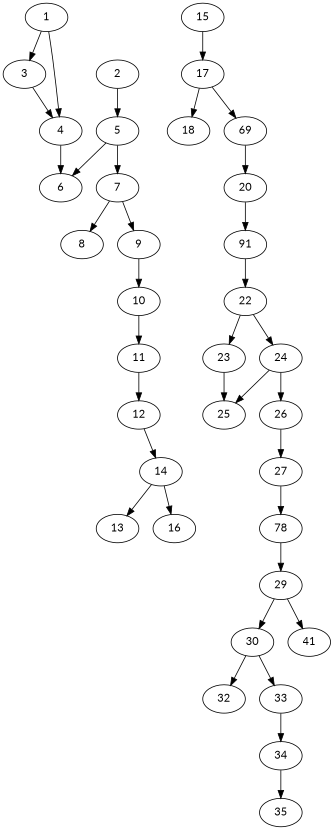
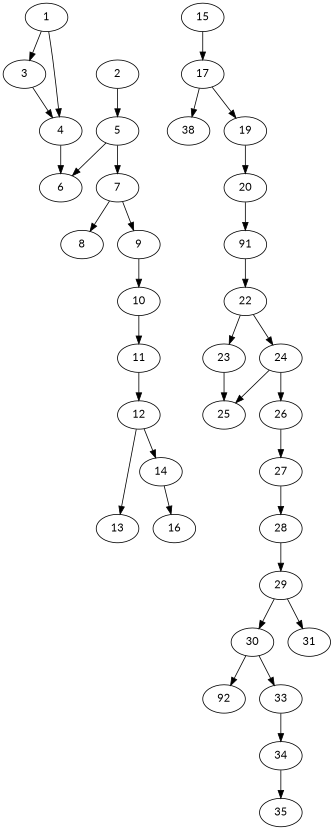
  digraph {
    fontname=Lato
    node [alpha=0.09 fontname=Lato]
    edge [fontname=Lato]
    1 [expect_size=12358656]
    3 [alpha=0.14 expect_size=20680704]
    4 [expect_size=5392384]
    2 [alpha=0.04 expect_size=12440576]
    5 [alpha=0.19 expect_size=8019968]
    6 [alpha=0.04 expect_size=42729472]
    7 [alpha=0.08 expect_size=21770240]
    8 [alpha=0.19 expect_size=24699904]
    9 [alpha=0.02 expect_size=40954880]
    10 [alpha=0.08 expect_size=20162560]
    11 [expect_size=48561152]
    12 [alpha=0.19 expect_size=21946368]
    13 [alpha=0.13 expect_size=30512128]
    14 [alpha=0.05 expect_size=17054720]
    16 [alpha=0.13 expect_size=34861056]
    15 [alpha=0.02 expect_size=37999616]
    17 [alpha=0.07 expect_size=44762112]
-   18 [alpha=0.01 expect_size=15826944]
-   19 [alpha=0.16 expect_size=14562304 label=69]
+   18 [alpha=0.01 expect_size=15826944 label=38]
+   19 [alpha=0.16 expect_size=14562304]
    20 [alpha=0.02 expect_size=18828288]
    n21 [alpha=0.11 expect_size=36548608 label=91]
    22 [alpha=0.03 expect_size=10147840]
    23 [alpha=0.01 expect_size=8724480]
    24 [alpha=0.20 expect_size=40270848]
    25 [alpha=0.19 expect_size=5689344]
    26 [alpha=0.15 expect_size=10442752]
    27 [alpha=0.18 expect_size=41420800]
-   28 [expect_size=11454464 label=78]
+   28 [expect_size=11454464]
    29 [alpha=0.14 expect_size=14078976]
    30 [alpha=0.07 expect_size=52011008]
-   31 [alpha=0.17 expect_size=9392128 label=41]
-   32 [alpha=0.15 expect_size=34895872]
+   31 [alpha=0.17 expect_size=9392128]
+   32 [alpha=0.15 expect_size=34895872 label=92]
    33 [alpha=0.04 expect_size=41348096]
    34 [alpha=0.17 expect_size=44187648]
    35 [alpha=0.05 expect_size=43566080]
    1 -> 3
    1 -> 4
    3 -> 4
    4 -> 6
    2 -> 5
    5 -> 6
    5 -> 7
    7 -> 8
    7 -> 9
    9 -> 10
    10 -> 11
    11 -> 12
-   14 -> 13
+   12 -> 13
    12 -> 14
    14 -> 16
    15 -> 17
    17 -> 18
    17 -> 19
    19 -> 20
    20 -> n21
    n21 -> 22
    22 -> 23
    22 -> 24
    23 -> 25
    24 -> 25
    24 -> 26
    26 -> 27
    27 -> 28
    28 -> 29
    29 -> 30
    29 -> 31
    30 -> 32
    30 -> 33
    33 -> 34
    34 -> 35
  }
